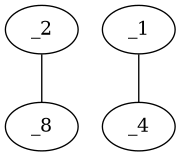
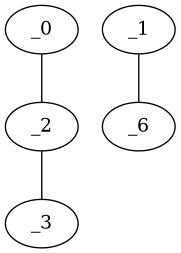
  graph {
+   _0 [x=0.602232 y=3.00039]
    _2 [x=2.79095 y=2.83283]
    _1 [x=1 y=0.48]
-   _4 [x=1.64078 y=1.56455]
-   _3 [x=1.65024 y=0.115688 label=_8]
+   _4 [x=1.64078 y=1.56455 label=_6]
+   _3 [x=1.65024 y=0.115688]
+   _0 -- _2
    _2 -- _3
    _1 -- _4
  }
